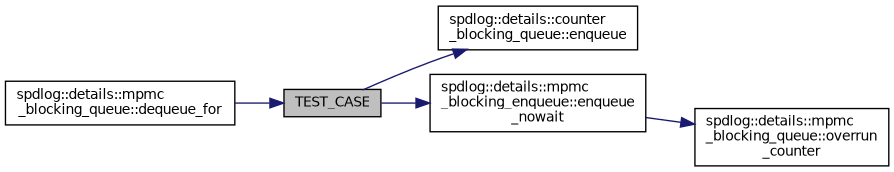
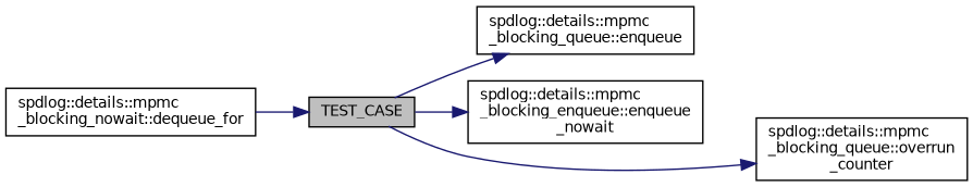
  digraph {
    rankdir=LR
    node [color=black fillcolor=white fontname=Helvetica fontsize=10 shape=record style=filled]
    edge [color=midnightblue fontname=Helvetica fontsize=10 labelfontname=Helvetica labelfontsize=10 style=solid]
    n1 [fillcolor=grey75 fontcolor=black height=0.2 label=TEST_CASE width=0.4]
-   n2 [height=0.2 label="spdlog::details::counter\l_blocking_queue::enqueue" width=0.4]
+   n2 [height=0.2 label="spdlog::details::mpmc\l_blocking_queue::enqueue" width=0.4]
    n3 [height=0.2 label="spdlog::details::mpmc\l_blocking_enqueue::enqueue\l_nowait" width=0.4]
    n4 [height=0.2 label="spdlog::details::mpmc\l_blocking_queue::overrun\l_counter" width=0.4]
-   n5 [height=0.2 label="spdlog::details::mpmc\l_blocking_queue::dequeue_for" width=0.4]
+   n5 [height=0.2 label="spdlog::details::mpmc\l_blocking_nowait::dequeue_for" width=0.4]
    n1 -> n2
    n1 -> n3
-   n3 -> n4
+   n1 -> n4
    n5 -> n1
  }
